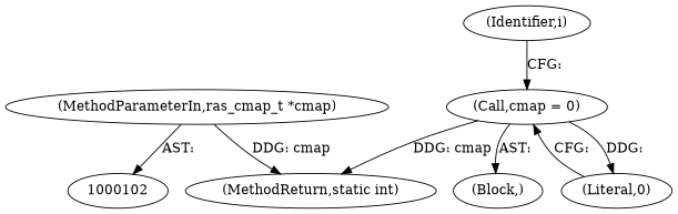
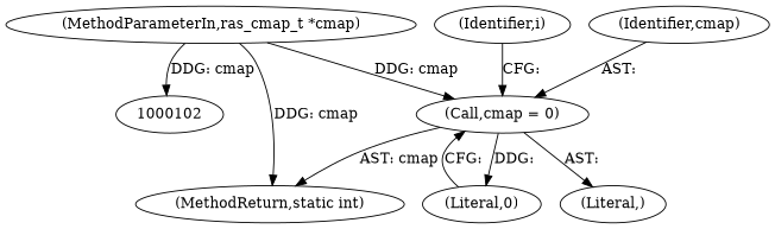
  digraph {
    n1 [label="(Call,cmap = 0)"]
    n2 [label="(Literal,0)"]
    n3 [label="(MethodReturn,static int)"]
-   n4 [label="(Block,)"]
+   n4 [label="(Literal,)"]
    n5 [label="(MethodParameterIn,ras_cmap_t *cmap)"]
    1000102
    n7 [label="(Identifier,i)"]
+   n8 [label="(Identifier,cmap)"]
    n1 -> n2 [label="DDG: "]
-   n1 -> n3 [label="DDG: cmap"]
+   n1 -> n3 [label="AST: cmap"]
    n1 -> n4 [label="AST: "]
    n2 -> n1 [label="CFG: "]
+   n5 -> n1 [label="DDG: cmap"]
    n5 -> n3 [label="DDG: cmap"]
-   n5 -> 1000102 [label="AST: "]
+   n5 -> 1000102 [label="DDG: cmap"]
    n7 -> n1 [label="CFG: "]
+   n8 -> n1 [label="AST: "]
  }
